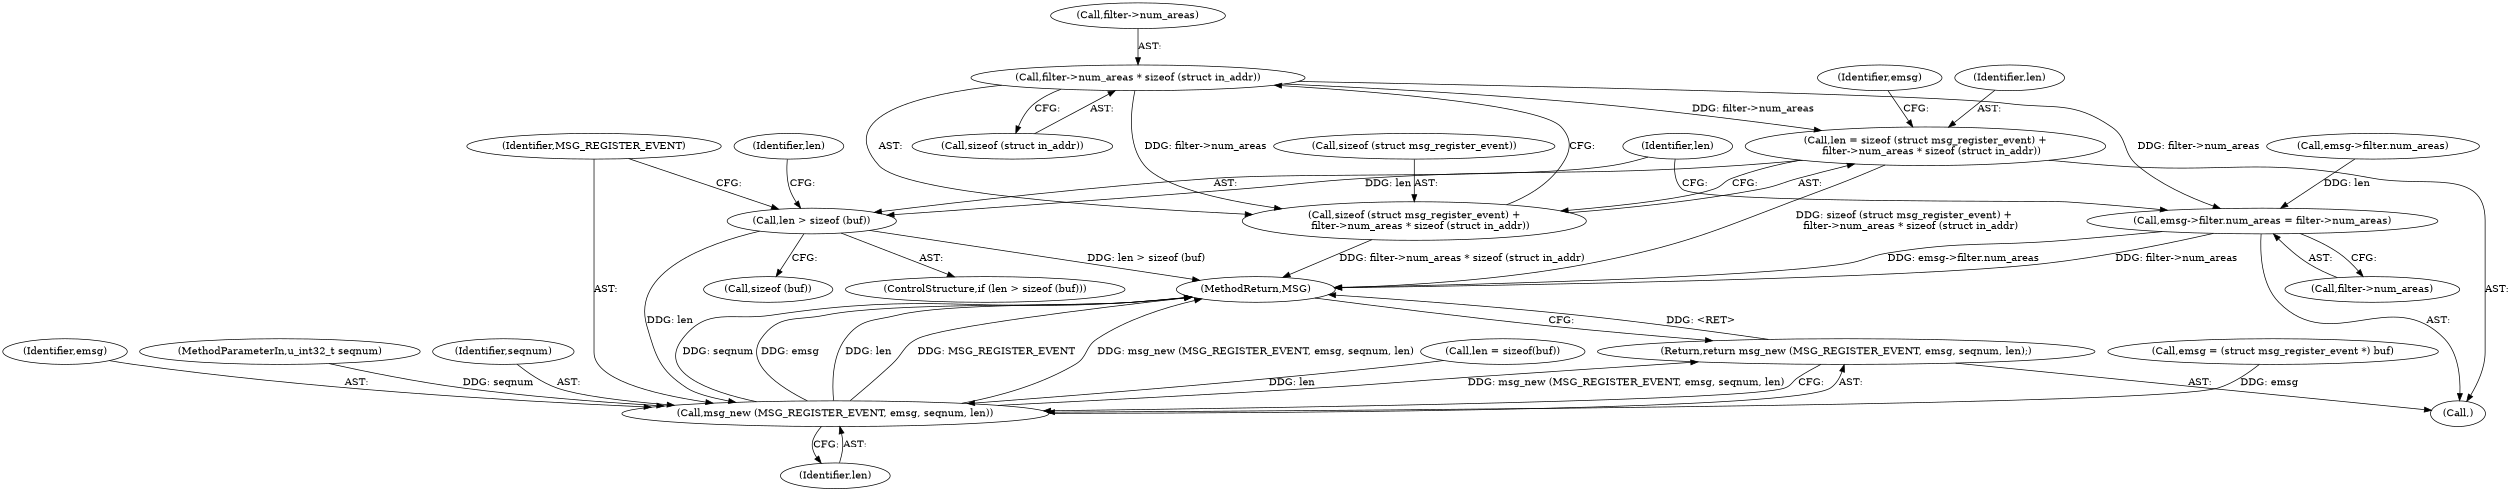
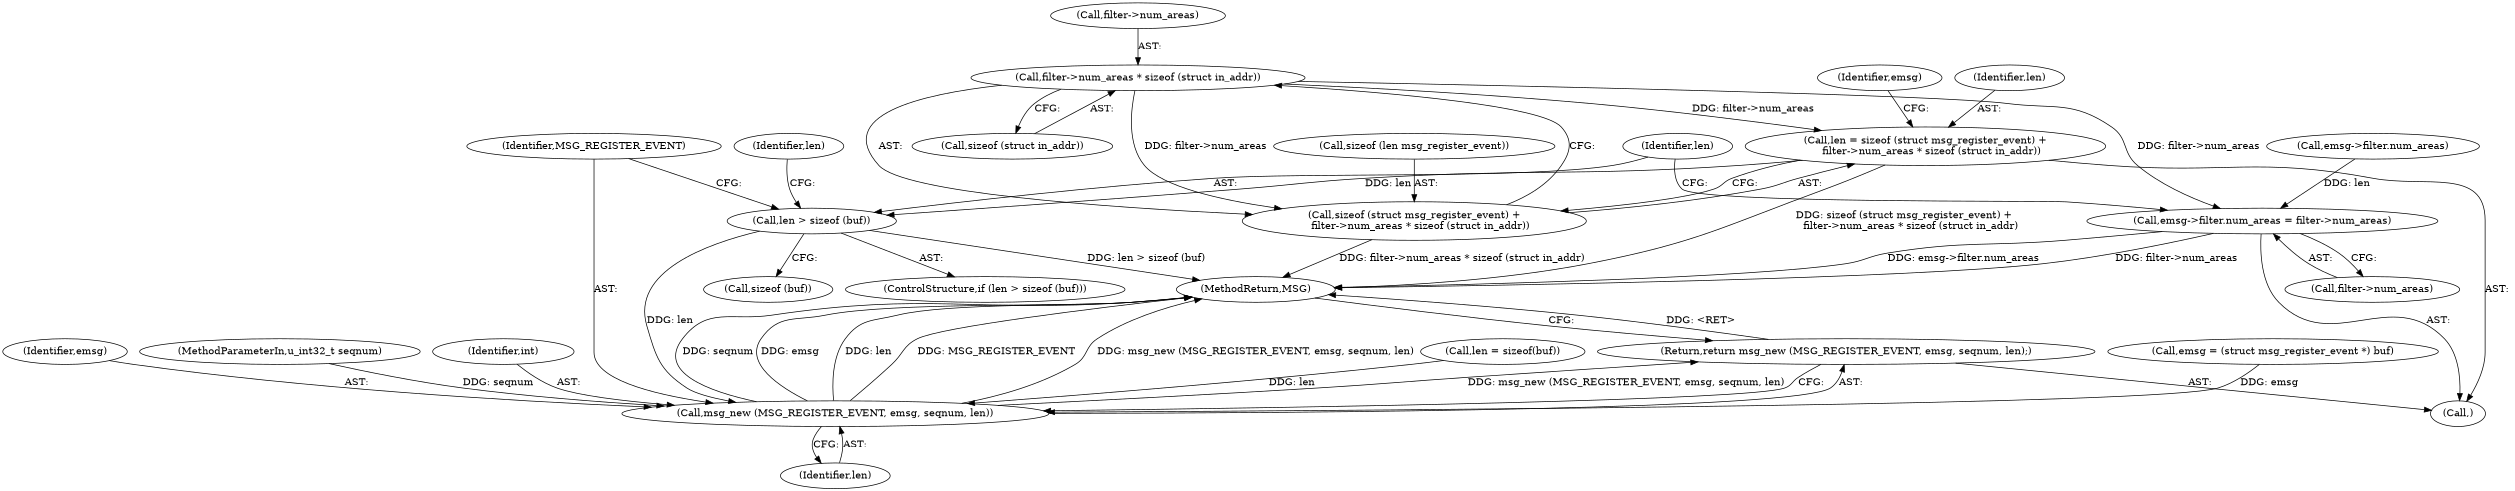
  digraph {
    n1 [label="(Call,filter->num_areas * sizeof (struct in_addr))"]
    n2 [label="(Call,len = sizeof (struct msg_register_event) +\n    filter->num_areas * sizeof (struct in_addr))"]
    n3 [label="(Call,sizeof (struct msg_register_event) +\n    filter->num_areas * sizeof (struct in_addr))"]
    n4 [label="(Call,emsg->filter.num_areas = filter->num_areas)"]
    n5 [label="(Call,sizeof (struct in_addr))"]
    n6 [label="(Call,len > sizeof (buf))"]
    n7 [label="(MethodReturn,MSG)"]
    n8 [label="(Call,)"]
    n9 [label="(Call,filter->num_areas)"]
    n10 [label="(Call,msg_new (MSG_REGISTER_EVENT, emsg, seqnum, len))"]
    n11 [label="(Call,sizeof (buf))"]
    n12 [label="(ControlStructure,if (len > sizeof (buf)))"]
    n13 [label="(Return,return msg_new (MSG_REGISTER_EVENT, emsg, seqnum, len);)"]
    n14 [label="(Identifier,len)"]
    n15 [label="(Identifier,emsg)"]
    n16 [label="(Call,len = sizeof(buf))"]
    n17 [label="(Identifier,len)"]
    n18 [label="(Call,emsg = (struct msg_register_event *) buf)"]
    n19 [label="(Identifier,emsg)"]
-   n20 [label="(Call,sizeof (struct msg_register_event))"]
+   n20 [label="(Call,sizeof (len msg_register_event))"]
    n21 [label="(MethodParameterIn,u_int32_t seqnum)"]
    n22 [label="(Call,emsg->filter.num_areas)"]
-   n23 [label="(Identifier,seqnum)"]
+   n23 [label="(Identifier,int)"]
    n24 [label="(Identifier,MSG_REGISTER_EVENT)"]
    n25 [label="(Call,filter->num_areas)"]
    n26 [label="(Identifier,len)"]
    n27 [label="(Identifier,len)"]
    n1 -> n2 [label="DDG: filter->num_areas"]
    n1 -> n3 [label="AST: "]
    n1 -> n3 [label="DDG: filter->num_areas"]
    n1 -> n4 [label="DDG: filter->num_areas"]
    n1 -> n5 [label="CFG: "]
    n2 -> n3 [label="CFG: "]
    n2 -> n6 [label="DDG: len"]
    n2 -> n7 [label="DDG: sizeof (struct msg_register_event) +\n    filter->num_areas * sizeof (struct in_addr)"]
    n2 -> n8 [label="AST: "]
    n3 -> n1 [label="CFG: "]
    n3 -> n2 [label="AST: "]
    n3 -> n7 [label="DDG: filter->num_areas * sizeof (struct in_addr)"]
    n4 -> n7 [label="DDG: filter->num_areas"]
    n4 -> n7 [label="DDG: emsg->filter.num_areas"]
    n4 -> n8 [label="AST: "]
    n4 -> n9 [label="CFG: "]
    n5 -> n1 [label="AST: "]
    n6 -> n7 [label="DDG: len > sizeof (buf)"]
    n6 -> n10 [label="DDG: len"]
    n6 -> n11 [label="CFG: "]
    n6 -> n12 [label="AST: "]
    n7 -> n13 [label="CFG: "]
    n9 -> n4 [label="AST: "]
    n10 -> n7 [label="DDG: emsg"]
    n10 -> n7 [label="DDG: len"]
    n10 -> n7 [label="DDG: MSG_REGISTER_EVENT"]
    n10 -> n7 [label="DDG: msg_new (MSG_REGISTER_EVENT, emsg, seqnum, len)"]
    n10 -> n7 [label="DDG: seqnum"]
    n10 -> n13 [label="AST: "]
    n10 -> n13 [label="DDG: msg_new (MSG_REGISTER_EVENT, emsg, seqnum, len)"]
    n10 -> n14 [label="CFG: "]
    n13 -> n7 [label="DDG: <RET>"]
    n13 -> n8 [label="AST: "]
    n13 -> n10 [label="CFG: "]
    n14 -> n10 [label="AST: "]
    n15 -> n2 [label="CFG: "]
    n16 -> n10 [label="DDG: len"]
    n17 -> n6 [label="CFG: "]
    n18 -> n10 [label="DDG: emsg"]
    n19 -> n10 [label="AST: "]
    n20 -> n3 [label="AST: "]
    n21 -> n10 [label="DDG: seqnum"]
    n22 -> n4 [label="DDG: len"]
    n23 -> n10 [label="AST: "]
    n24 -> n6 [label="CFG: "]
    n24 -> n10 [label="AST: "]
    n25 -> n1 [label="AST: "]
    n26 -> n4 [label="CFG: "]
    n26 -> n6 [label="AST: "]
    n27 -> n2 [label="AST: "]
  }
